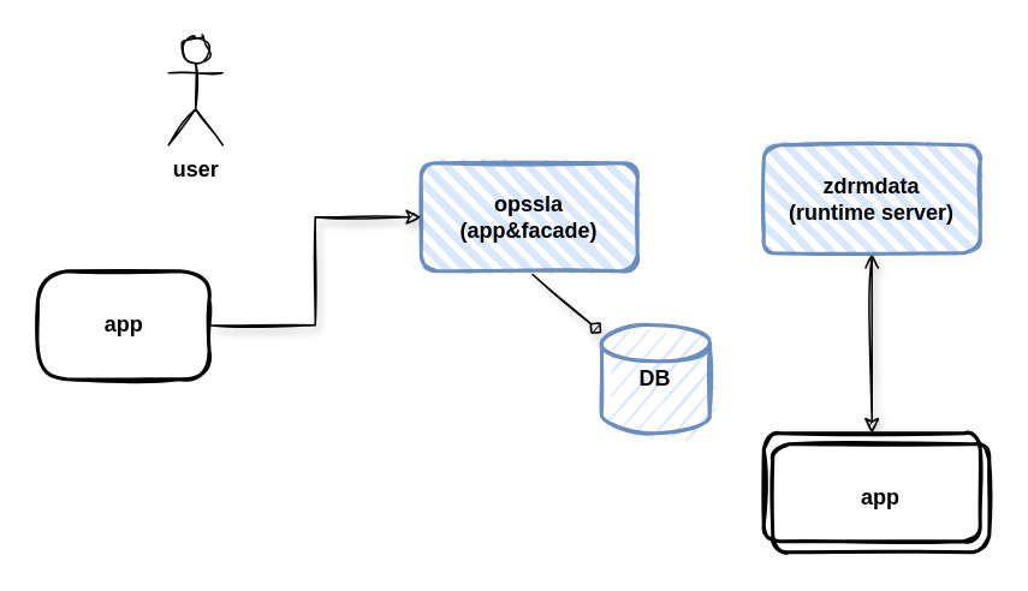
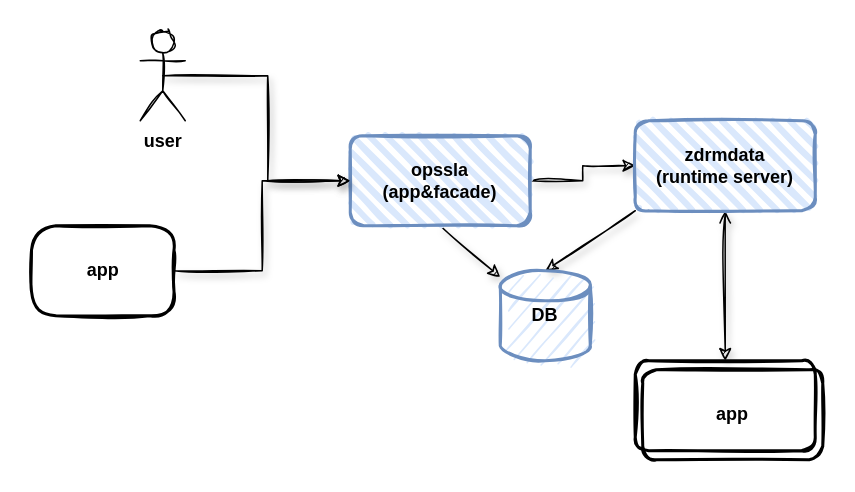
  <mxCell id="0" />
  <mxCell id="1" parent="0" />
- <mxCell id="3" style="edgeStyle=none;rounded=1;sketch=1;orthogonalLoop=1;jettySize=auto;html=1;exitX=0.5;exitY=1;exitDx=0;exitDy=0;shadow=1;startArrow=none;startFill=0;endArrow=diamond;" edge="1" parent="1" source="4" target="14"><mxGeometry relative="1" as="geometry" /></mxCell>
+ <mxCell id="2" style="edgeStyle=orthogonalEdgeStyle;rounded=0;orthogonalLoop=1;jettySize=auto;html=1;exitX=1;exitY=0.5;exitDx=0;exitDy=0;entryX=0;entryY=0.5;entryDx=0;entryDy=0;shadow=1;sketch=1;" edge="1" parent="1" source="4" target="7"><mxGeometry relative="1" as="geometry" /></mxCell>
+ <mxCell id="3" style="edgeStyle=none;rounded=1;sketch=1;orthogonalLoop=1;jettySize=auto;html=1;exitX=0.5;exitY=1;exitDx=0;exitDy=0;shadow=1;startArrow=none;startFill=0;" edge="1" parent="1" source="4" target="14"><mxGeometry relative="1" as="geometry" /></mxCell>
  <mxCell id="4" value="&lt;b&gt;opssla&lt;br&gt;(app&amp;amp;facade)&lt;/b&gt;" style="rounded=1;whiteSpace=wrap;html=1;strokeWidth=2;fillWeight=4;hachureGap=8;hachureAngle=45;sketch=1;fillColor=#dae8fc;strokeColor=#6c8ebf;" vertex="1" parent="1"><mxGeometry x="233" y="90" width="120" height="60" as="geometry" /></mxCell>
  <mxCell id="5" style="edgeStyle=orthogonalEdgeStyle;rounded=0;orthogonalLoop=1;jettySize=auto;html=1;exitX=0.5;exitY=1;exitDx=0;exitDy=0;entryX=0.5;entryY=0;entryDx=0;entryDy=0;startArrow=open;startFill=0;shadow=1;sketch=1;" edge="1" parent="1" source="7" target="8"><mxGeometry relative="1" as="geometry" /></mxCell>
+ <mxCell id="6" style="edgeStyle=none;rounded=1;sketch=1;orthogonalLoop=1;jettySize=auto;html=1;exitX=0;exitY=1;exitDx=0;exitDy=0;entryX=0.5;entryY=0;entryDx=0;entryDy=0;entryPerimeter=0;shadow=1;startArrow=none;startFill=0;" edge="1" parent="1" source="7" target="14"><mxGeometry relative="1" as="geometry" /></mxCell>
  <mxCell id="7" value="&lt;b&gt;zdrmdata&lt;br&gt;(runtime server)&lt;/b&gt;" style="rounded=1;whiteSpace=wrap;html=1;strokeWidth=2;fillWeight=4;hachureGap=8;hachureAngle=45;sketch=1;fillColor=#dae8fc;strokeColor=#6c8ebf;" vertex="1" parent="1"><mxGeometry x="423" y="80" width="120" height="60" as="geometry" /></mxCell>
  <mxCell id="8" value="" style="rounded=1;whiteSpace=wrap;html=1;strokeWidth=2;fillWeight=4;hachureGap=8;hachureAngle=45;sketch=1;fillColor=none;" vertex="1" parent="1"><mxGeometry x="423" y="240" width="120" height="60" as="geometry" /></mxCell>
+ <mxCell id="9" style="edgeStyle=orthogonalEdgeStyle;rounded=0;orthogonalLoop=1;jettySize=auto;html=1;exitX=0.5;exitY=0.5;exitDx=0;exitDy=0;exitPerimeter=0;entryX=0;entryY=0.5;entryDx=0;entryDy=0;shadow=1;sketch=1;" edge="1" parent="1" source="10" target="4"><mxGeometry relative="1" as="geometry"><mxPoint x="473" y="-40" as="targetPoint" /></mxGeometry></mxCell>
  <mxCell id="10" value="&lt;b&gt;user&lt;/b&gt;" style="shape=umlActor;verticalLabelPosition=bottom;verticalAlign=top;html=1;outlineConnect=0;sketch=1;" vertex="1" parent="1"><mxGeometry x="93" y="20" width="30" height="60" as="geometry" /></mxCell>
  <mxCell id="11" style="edgeStyle=orthogonalEdgeStyle;rounded=0;orthogonalLoop=1;jettySize=auto;html=1;exitX=1;exitY=0.5;exitDx=0;exitDy=0;entryX=0;entryY=0.5;entryDx=0;entryDy=0;shadow=1;sketch=1;" edge="1" parent="1" source="12" target="4"><mxGeometry relative="1" as="geometry" /></mxCell>
  <mxCell id="12" value="&lt;b&gt;app&lt;/b&gt;" style="rounded=1;whiteSpace=wrap;html=1;strokeWidth=2;fillWeight=4;hachureGap=8;hachureAngle=45;sketch=1;fillColor=none;arcSize=27;" vertex="1" parent="1"><mxGeometry x="20.5" y="150" width="95" height="60" as="geometry" /></mxCell>
  <mxCell id="13" value="&lt;b&gt;app&lt;/b&gt;" style="rounded=1;whiteSpace=wrap;html=1;strokeWidth=2;fillWeight=4;hachureGap=8;hachureAngle=45;sketch=1;fillColor=none;" vertex="1" parent="1"><mxGeometry x="428" y="246" width="120" height="60" as="geometry" /></mxCell>
  <mxCell id="14" value="&lt;b&gt;DB&lt;/b&gt;" style="strokeWidth=2;html=1;shape=mxgraph.flowchart.database;whiteSpace=wrap;sketch=1;shadow=0;fillColor=#dae8fc;strokeColor=#6c8ebf;" vertex="1" parent="1"><mxGeometry x="333" y="180" width="60" height="60" as="geometry" /></mxCell>
